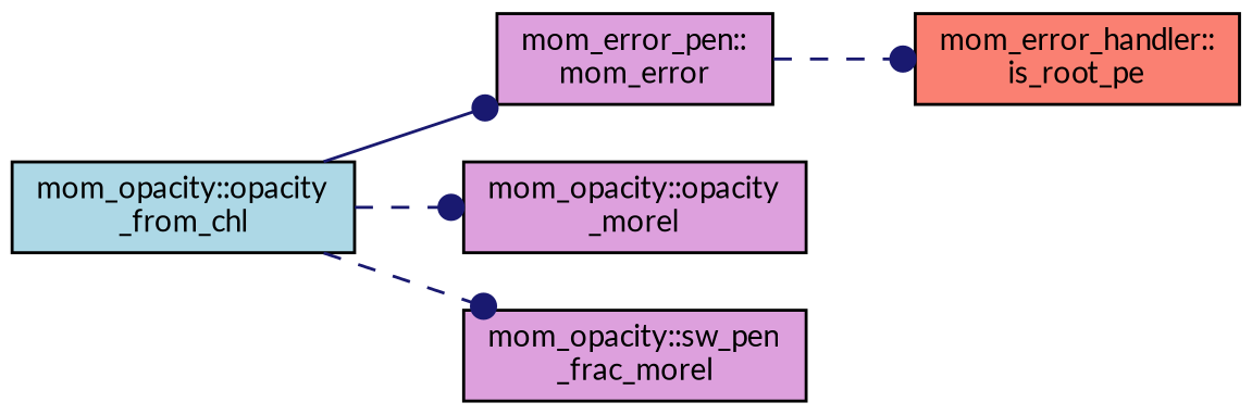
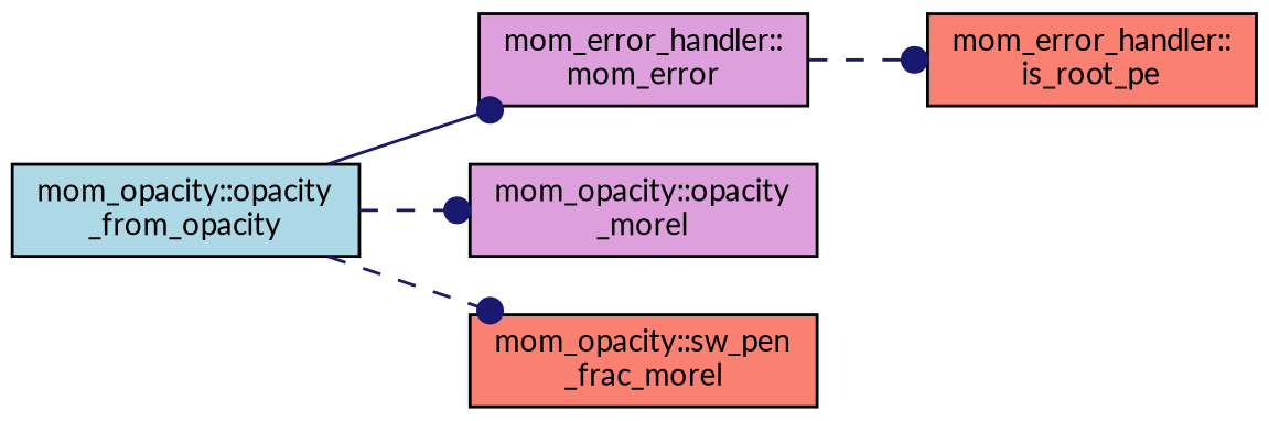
  digraph {
    fontname=Lato
    rankdir=LR
    node [color=black fillcolor=plum fontname=Lato fontsize=10 shape=record style=filled]
    edge [arrowhead=dot color=midnightblue fontname=Lato fontsize=10 labelfontname=Helvetica labelfontsize=10 style=dashed]
-   n1 [fillcolor=lightblue fontcolor=black height=0.2 label="mom_opacity::opacity\l_from_chl" width=0.4]
-   n2 [height=0.2 label="mom_error_pen::\lmom_error" width=0.4]
+   n1 [fillcolor=lightblue fontcolor=black height=0.2 label="mom_opacity::opacity\l_from_opacity" width=0.4]
+   n2 [height=0.2 label="mom_error_handler::\lmom_error" width=0.4]
    n3 [height=0.2 label="mom_opacity::opacity\l_morel" width=0.4]
-   n4 [height=0.2 label="mom_opacity::sw_pen\l_frac_morel" width=0.4]
+   n4 [fillcolor=salmon height=0.2 label="mom_opacity::sw_pen\l_frac_morel" width=0.4]
    n5 [fillcolor=salmon height=0.2 label="mom_error_handler::\lis_root_pe" width=0.4]
    n1 -> n2 [style=solid]
    n1 -> n3
    n1 -> n4
    n2 -> n5
  }
